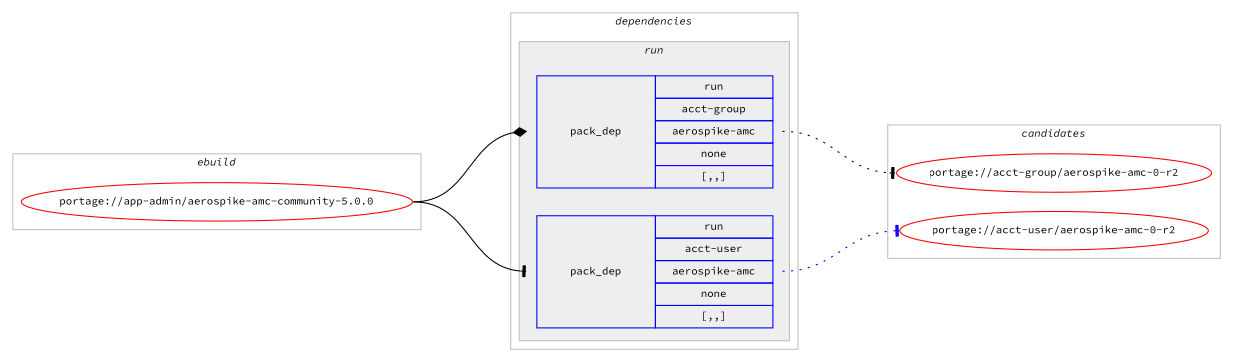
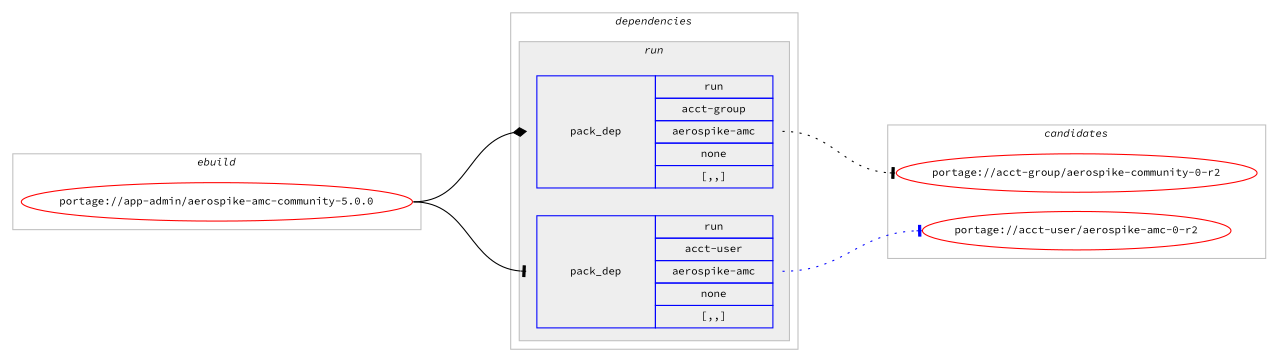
  digraph {
    compound=true
    concentrate=true
    fontname="Source Code Pro"
    fontsize=10
    newrank=true
    rankdir=LR
    ranksep=1.5
    node [color=red fontname="Source Code Pro" fontsize=10]
    edge [arrowhead=tee headport=w style=solid tailport=e weight=20 color=black fontname="Source Code Pro"]
    n1 [label="portage://app-admin/aerospike-amc-community-5.0.0" width=4]
    n2 [color=blue label=<<TABLE BORDER="0" CELLBORDER="1" CELLSPACING="0" CELLPADDING="4" WIDTH="220"><TR><TD ROWSPAN="6" CELLPADDING="30">pack_dep</TD></TR><TR><TD WIDTH="110">run</TD></TR><TR><TD>acct-group</TD></TR><TR><TD>aerospike-amc</TD></TR><TR><TD>none</TD></TR><TR><TD>[,,]</TD></TR></TABLE>> shape=none]
    n3 [color=blue label=<<TABLE BORDER="0" CELLBORDER="1" CELLSPACING="0" CELLPADDING="4" WIDTH="220"><TR><TD ROWSPAN="6" CELLPADDING="30">pack_dep</TD></TR><TR><TD WIDTH="110">run</TD></TR><TR><TD>acct-user</TD></TR><TR><TD>aerospike-amc</TD></TR><TR><TD>none</TD></TR><TR><TD>[,,]</TD></TR></TABLE>> shape=none]
-   n4 [label="portage://acct-group/aerospike-amc-0-r2" width=4]
+   n4 [label="portage://acct-group/aerospike-community-0-r2" width=4]
    n5 [label="portage://acct-user/aerospike-amc-0-r2" width=4]
    subgraph cluster_1 {
      color=gray
      label=<<i>ebuild</i>>
      n1
    }
    subgraph cluster_2 {
      color=gray
      label=<<i>dependencies</i>>
      subgraph cluster_3 {
        color=gray
        fillcolor="#eeeeee"
        label=<<i>compile</i>>
        style=filled
      }
      subgraph cluster_4 {
        color=gray
        fillcolor="#eeeeee"
        label=<<i>compile and run</i>>
        style=filled
      }
      subgraph cluster_5 {
        color=gray
        fillcolor="#eeeeee"
        label=<<i>run</i>>
        style=filled
        subgraph sub_6 {
          color=gray
          fillcolor="#eeeeee"
          label=<<i>run</i>>
          style=filled
          n2
        }
        subgraph sub_7 {
          color=gray
          fillcolor="#eeeeee"
          label=<<i>run</i>>
          style=filled
          n3
        }
      }
    }
    subgraph cluster_8 {
      color=gray
      label=<<i>candidates</i>>
      rank=same
      subgraph sub_9 {
        color=black
        label=<<i>candidates</i>>
        nodesep=1
        rank=same
        n4
      }
      subgraph sub_10 {
        color=black
        label=<<i>candidates</i>>
        nodesep=1
        rank=same
        n5
      }
    }
    n1 -> n2 [arrowhead=diamond]
    n1 -> n3
    n2 -> n4 [style=dotted weight=100]
    n3 -> n5 [style=dotted weight=100 color=blue]
  }
